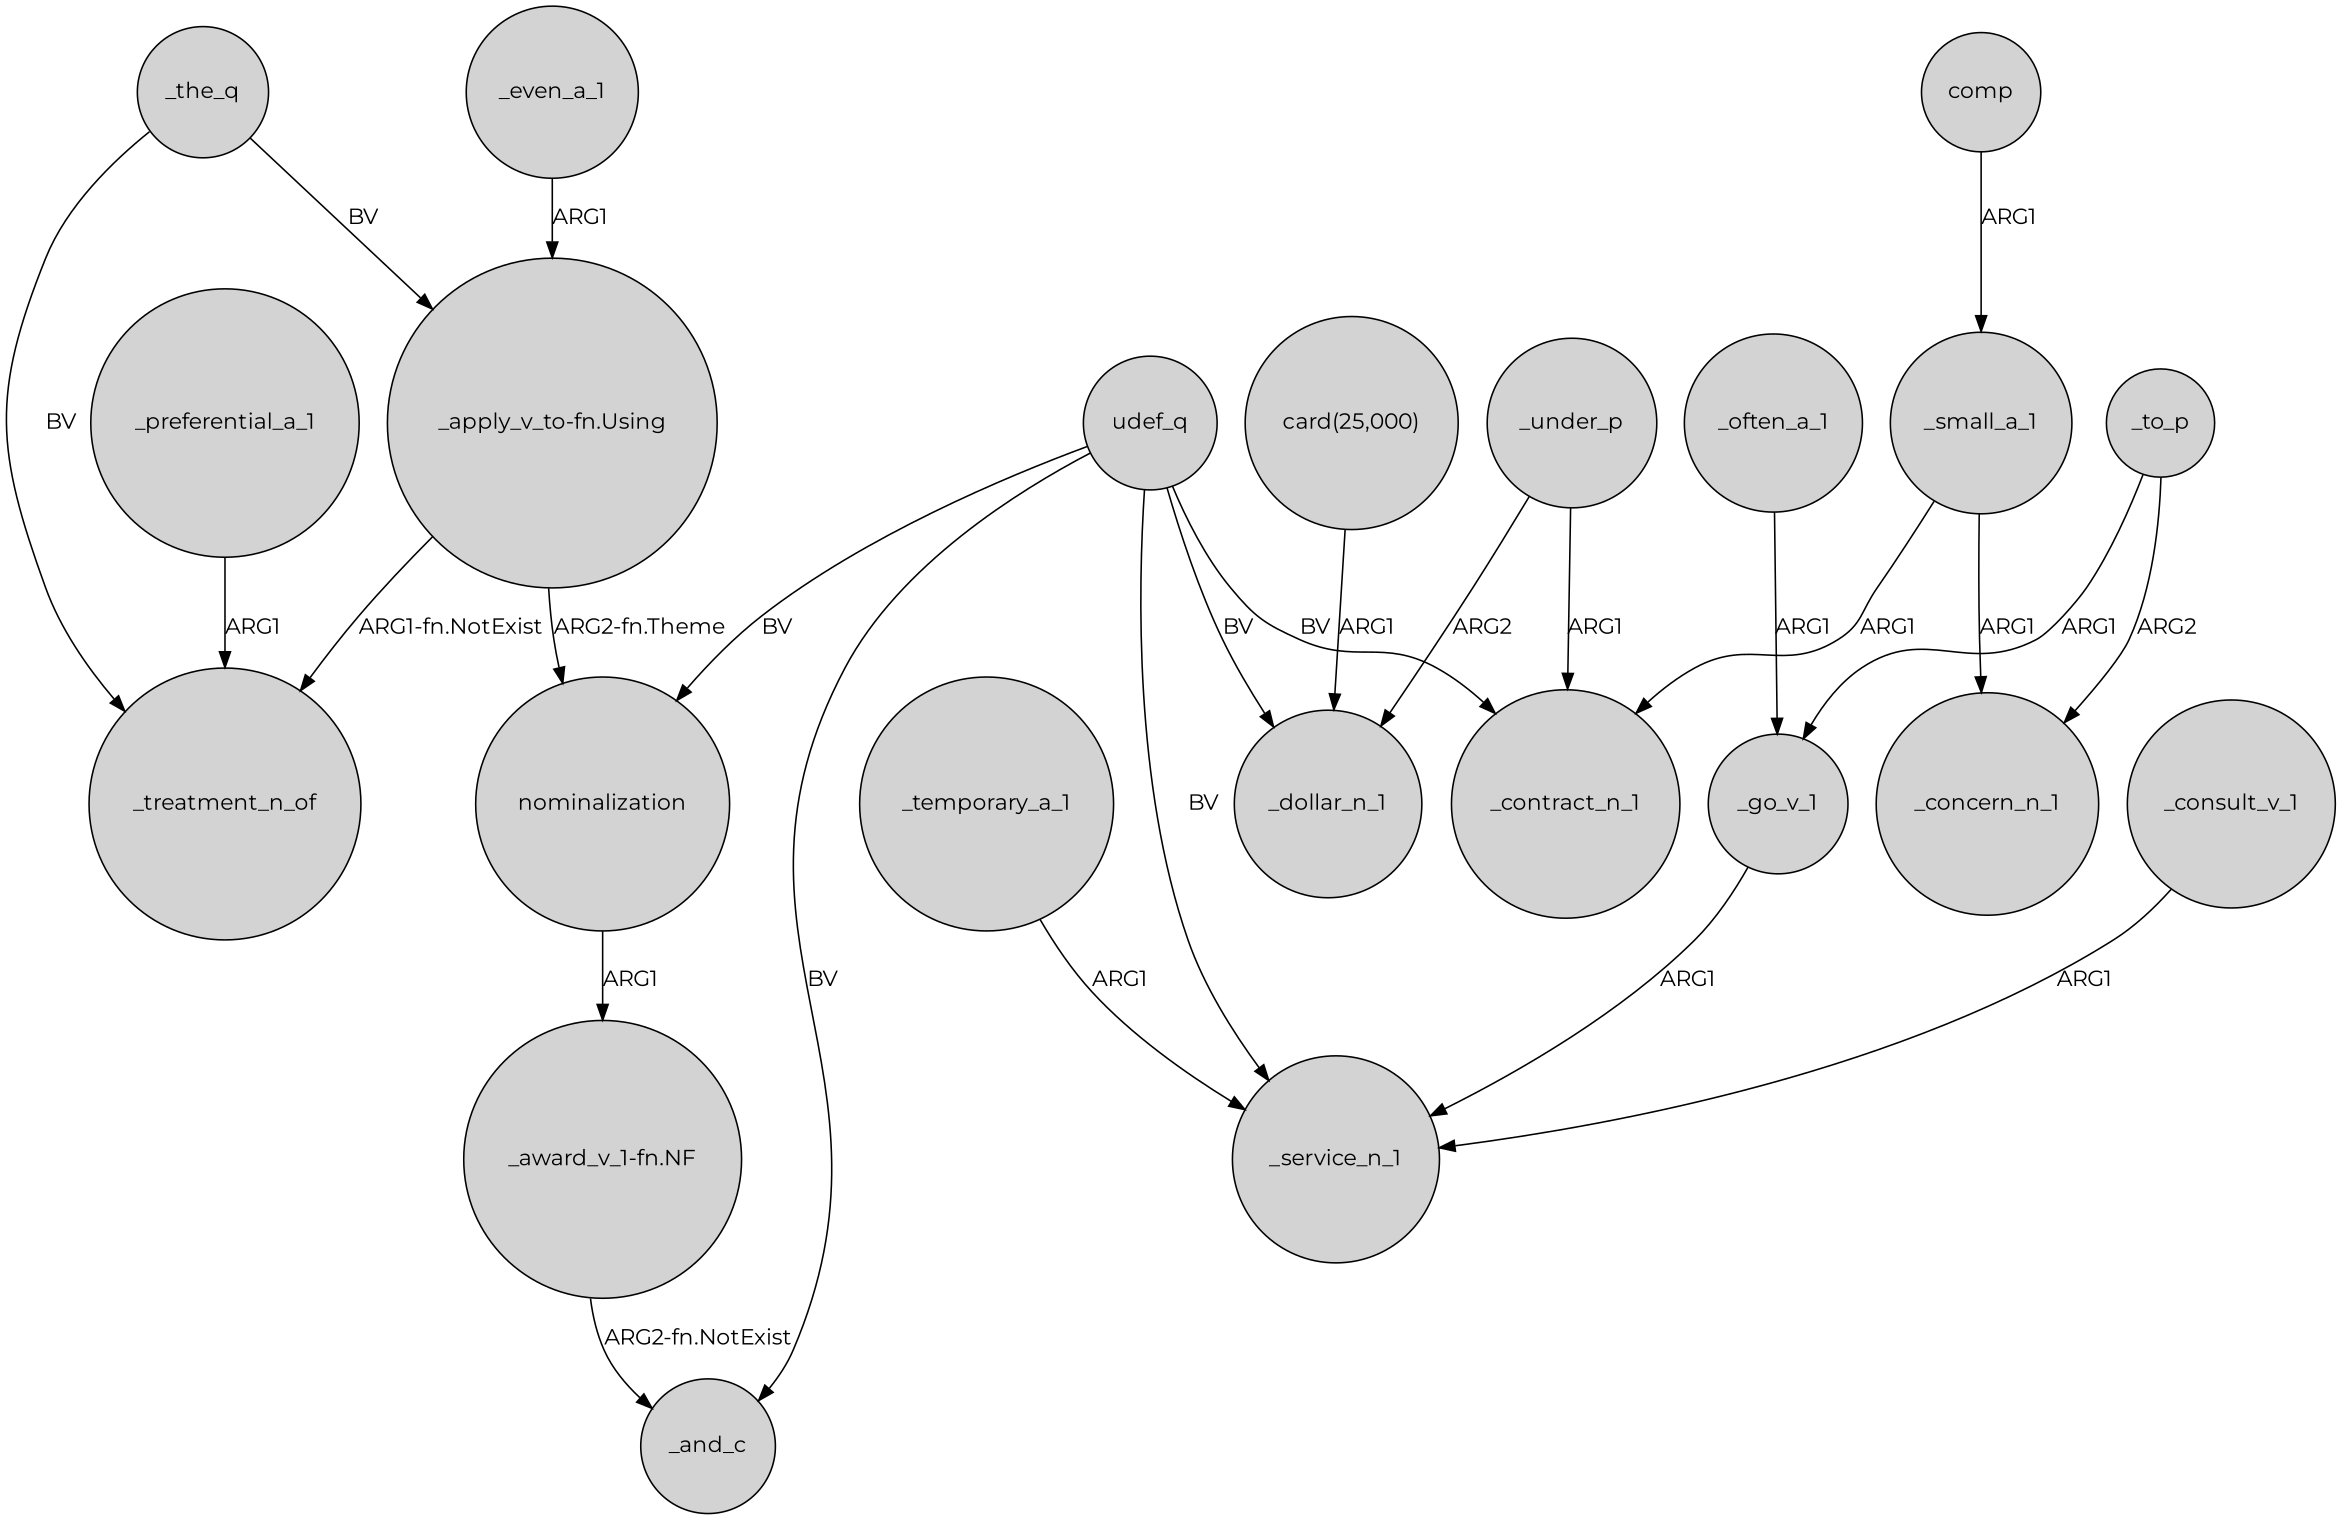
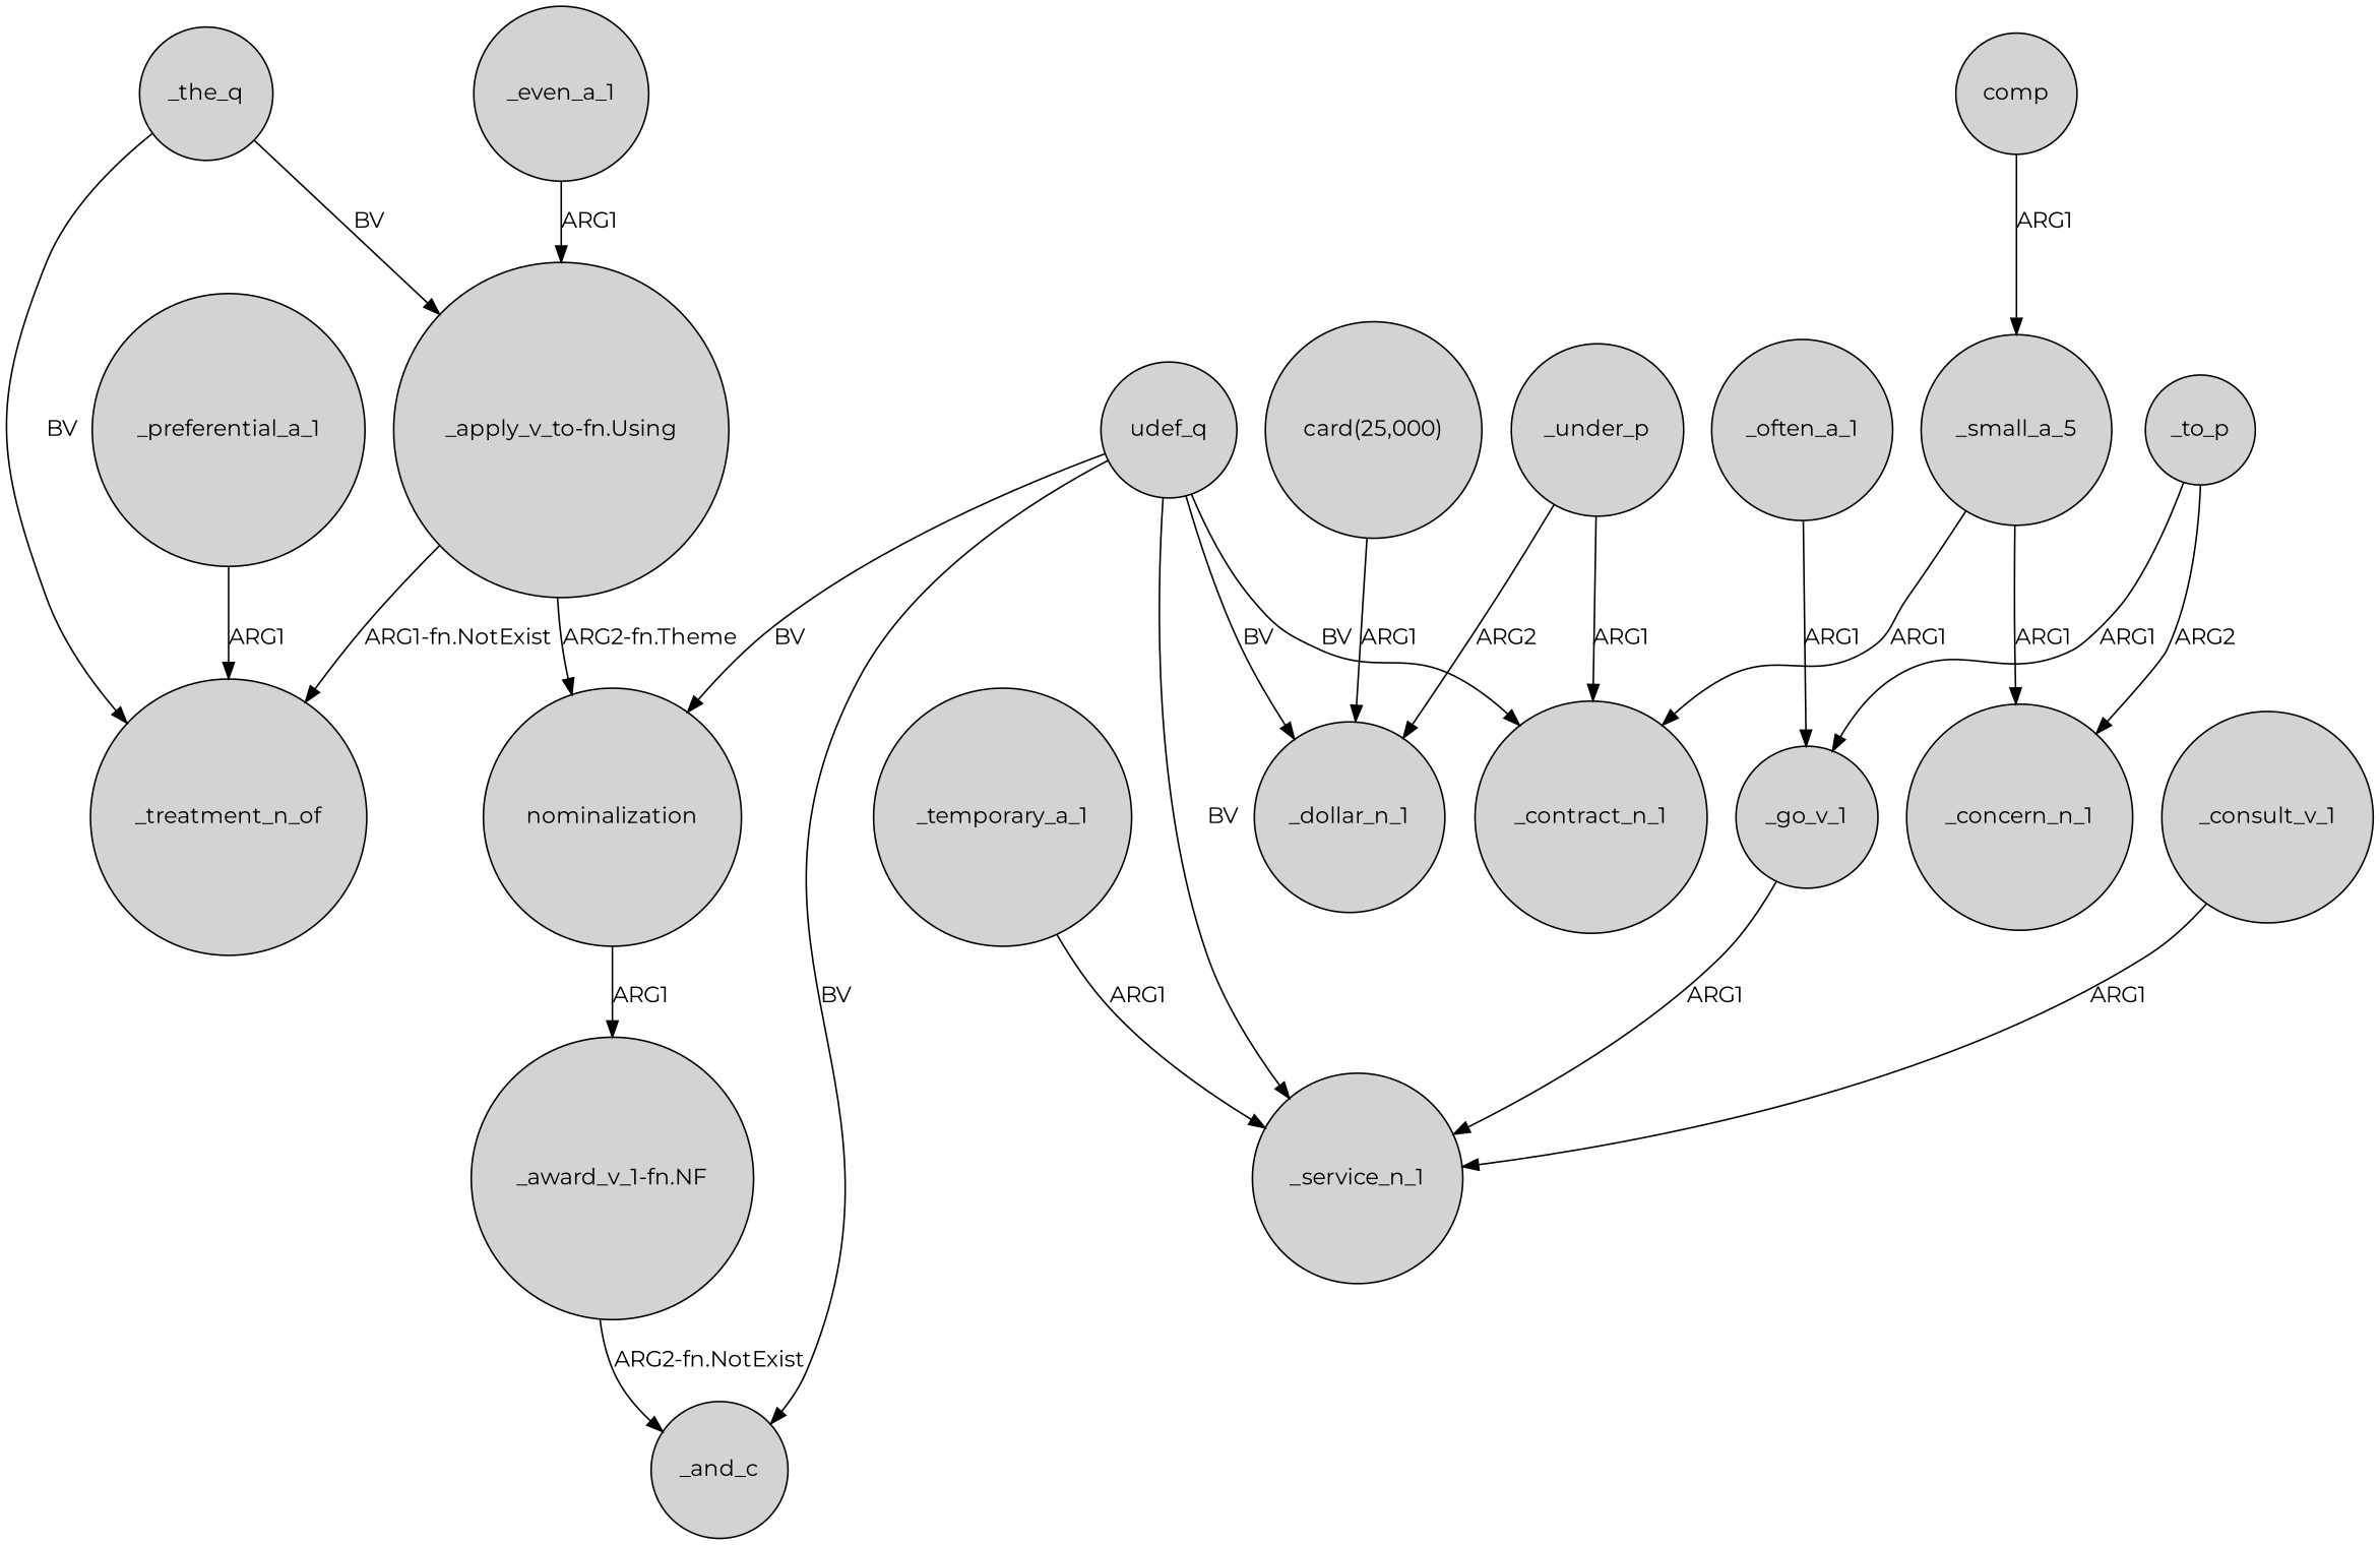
  digraph {
    fontname=Montserrat
    node [fontname=Montserrat shape=circle style=filled]
    edge [fontname=Montserrat]
    "_apply_v_to-fn.Using"
    _treatment_n_of
    nominalization
    "_award_v_1-fn.NF"
    _often_a_1
    _go_v_1
    _service_n_1
    _consult_v_1
    _and_c
    _even_a_1
    "card(25,000)"
    _dollar_n_1
    _the_q
    _preferential_a_1
    _to_p
    _concern_n_1
    udef_q
    _contract_n_1
    comp
-   _small_a_1
+   _small_a_1 [label=_small_a_5]
    _under_p
    _temporary_a_1
    "_apply_v_to-fn.Using" -> _treatment_n_of [label="ARG1-fn.NotExist"]
    "_apply_v_to-fn.Using" -> nominalization [label="ARG2-fn.Theme"]
    nominalization -> "_award_v_1-fn.NF" [label=ARG1]
    "_award_v_1-fn.NF" -> _and_c [label="ARG2-fn.NotExist"]
    _often_a_1 -> _go_v_1 [label=ARG1]
    _go_v_1 -> _service_n_1 [label=ARG1]
    _consult_v_1 -> _service_n_1 [label=ARG1]
    _even_a_1 -> "_apply_v_to-fn.Using" [label=ARG1]
    "card(25,000)" -> _dollar_n_1 [label=ARG1]
    _the_q -> "_apply_v_to-fn.Using" [label=BV]
    _the_q -> _treatment_n_of [label=BV]
    _preferential_a_1 -> _treatment_n_of [label=ARG1]
    _to_p -> _go_v_1 [label=ARG1]
    _to_p -> _concern_n_1 [label=ARG2]
    udef_q -> nominalization [label=BV]
    udef_q -> _service_n_1 [label=BV]
    udef_q -> _and_c [label=BV]
    udef_q -> _dollar_n_1 [label=BV]
    udef_q -> _contract_n_1 [label=BV]
    comp -> _small_a_1 [label=ARG1]
    _small_a_1 -> _concern_n_1 [label=ARG1]
    _small_a_1 -> _contract_n_1 [label=ARG1]
    _under_p -> _dollar_n_1 [label=ARG2]
    _under_p -> _contract_n_1 [label=ARG1]
    _temporary_a_1 -> _service_n_1 [label=ARG1]
  }
